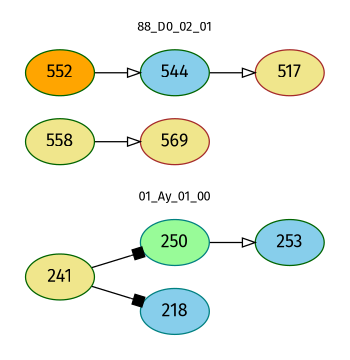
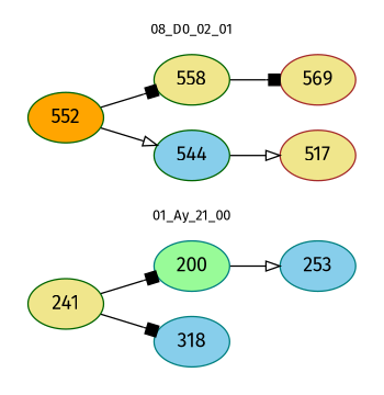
  digraph {
    fontname="Fira Sans"
    rankdir=LR
    node [color=darkgreen fillcolor=khaki fontname="Fira Sans" style=filled]
    edge [arrowhead=onormal color=black fontname="Fira Sans"]
    n1 [label=241]
-   n2 [color=teal fillcolor=skyblue label=218]
-   n3 [color=teal fillcolor=palegreen label=250]
-   n4 [fillcolor=skyblue label=253]
+   n2 [color=teal fillcolor=skyblue label=318]
+   n3 [color=teal fillcolor=palegreen label=200]
+   n4 [color=teal fillcolor=skyblue label=253]
    n5 [fillcolor=orange label=552]
    n6 [fillcolor=skyblue label=544]
    n7 [label=558]
    n8 [color=brown label=517]
    n9 [color=brown label=569]
    subgraph cluster_1 {
      color=white
      fontsize=10
-     label="01_Ay_01_00"
+     label="01_Ay_21_00"
      n1
      n2
      n3
      n4
    }
    subgraph cluster_2 {
      color=white
      fontsize=10
-     label="88_D0_02_01"
+     label="08_D0_02_01"
      n5
      n6
      n7
      n8
      n9
    }
    n1 -> n2 [arrowhead=box]
    n1 -> n3 [arrowhead=box]
    n3 -> n4
    n5 -> n6
+   n5 -> n7 [arrowhead=box]
    n6 -> n8
-   n7 -> n9
+   n7 -> n9 [arrowhead=box]
  }
